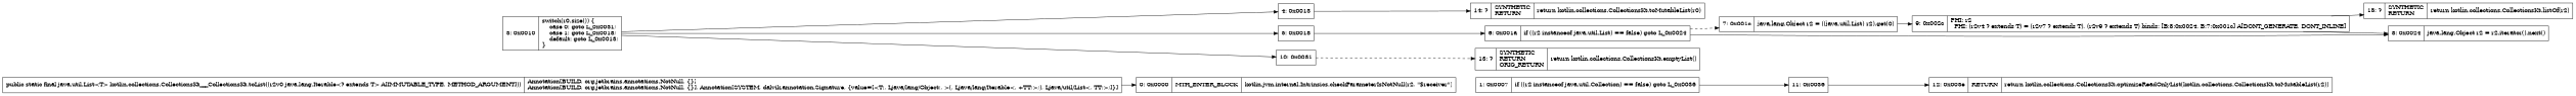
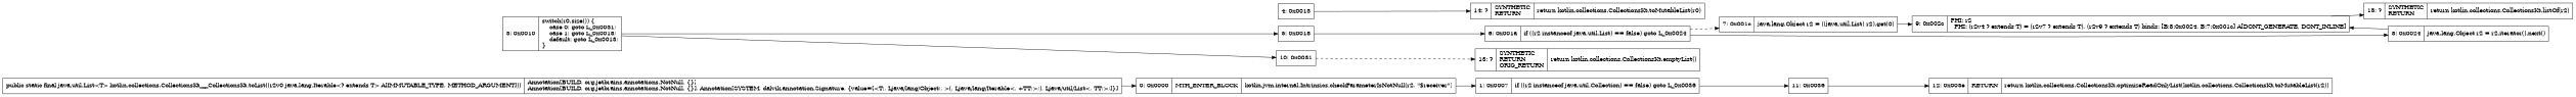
  digraph {
    rankdir=LR
    node [shape=record]
    n1 [label="{0\:\ 0x0000|MTH_ENTER_BLOCK\l|kotlin.jvm.internal.Intrinsics.checkParameterIsNotNull(r2, \"$receiver\")\l}"]
    n2 [label="{1\:\ 0x0007|if ((r2 instanceof java.util.Collection) == false) goto L_0x0036\l}"]
    n3 [label="{11\:\ 0x0036}"]
    n4 [label="{12\:\ 0x003e|RETURN\l|return kotlin.collections.CollectionsKt.optimizeReadOnlyList(kotlin.collections.CollectionsKt.toMutableList(r2))\l}"]
    n5 [label="{3\:\ 0x0010|switch(r0.size()) \{\l    case 0: goto L_0x0031;\l    case 1: goto L_0x0018;\l    default: goto L_0x0013;\l\}\l}"]
    n6 [label="{4\:\ 0x0013}"]
    n7 [label="{5\:\ 0x0018}"]
    n8 [label="{10\:\ 0x0031}"]
    n9 [label="{14\:\ ?|SYNTHETIC\lRETURN\l|return kotlin.collections.CollectionsKt.toMutableList(r0)\l}"]
    n10 [label="{6\:\ 0x001a|if ((r2 instanceof java.util.List) == false) goto L_0x0024\l}"]
    n11 [label="{13\:\ ?|SYNTHETIC\lRETURN\lORIG_RETURN\l|return kotlin.collections.CollectionsKt.emptyList()\l}"]
    n12 [label="{7\:\ 0x001c|java.lang.Object r2 = ((java.util.List) r2).get(0)\l}"]
    n13 [label="{8\:\ 0x0024|java.lang.Object r2 = r2.iterator().next()\l}"]
    n14 [label="{9\:\ 0x002c|PHI: r2 \l  PHI: (r2v4 ? extends T) = (r2v7 ? extends T), (r2v9 ? extends T) binds: [B:8:0x0024, B:7:0x001c] A[DONT_GENERATE, DONT_INLINE]\l}"]
    n15 [label="{15\:\ ?|SYNTHETIC\lRETURN\l|return kotlin.collections.CollectionsKt.listOf(r2)\l}"]
    n16 [label="{public static final java.util.List\<T\> kotlin.collections.CollectionsKt___CollectionsKt.toList((r2v0 java.lang.Iterable\<? extends T\> A[IMMUTABLE_TYPE, METHOD_ARGUMENT]))  | Annotation[BUILD, org.jetbrains.annotations.NotNull, \{\}]\lAnnotation[BUILD, org.jetbrains.annotations.NotNull, \{\}], Annotation[SYSTEM, dalvik.annotation.Signature, \{value=[\<T:, Ljava\/lang\/Object;, \>(, Ljava\/lang\/Iterable\<, +TT;\>;), Ljava\/util\/List\<, TT;\>;]\}]\l}"]
+   n1 -> n2
    n2 -> n3
    n3 -> n4
-   n5 -> n6
    n5 -> n7
    n5 -> n8
    n6 -> n9
    n7 -> n10
    n8 -> n11 [style=dashed]
    n10 -> n12 [style=dashed]
    n10 -> n13
    n12 -> n14
-   n14 -> n13
+   n13 -> n14
    n14 -> n15
    n16 -> n1
  }
